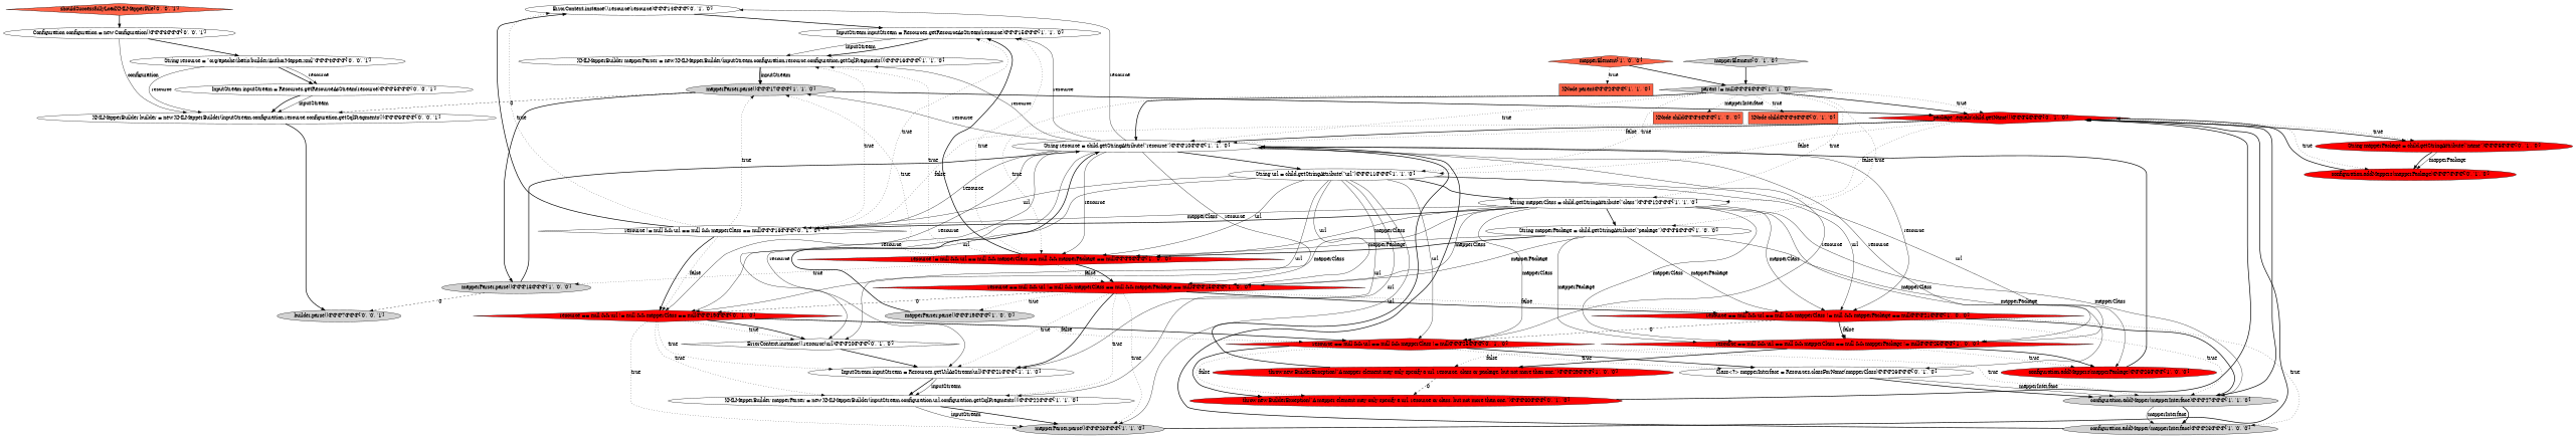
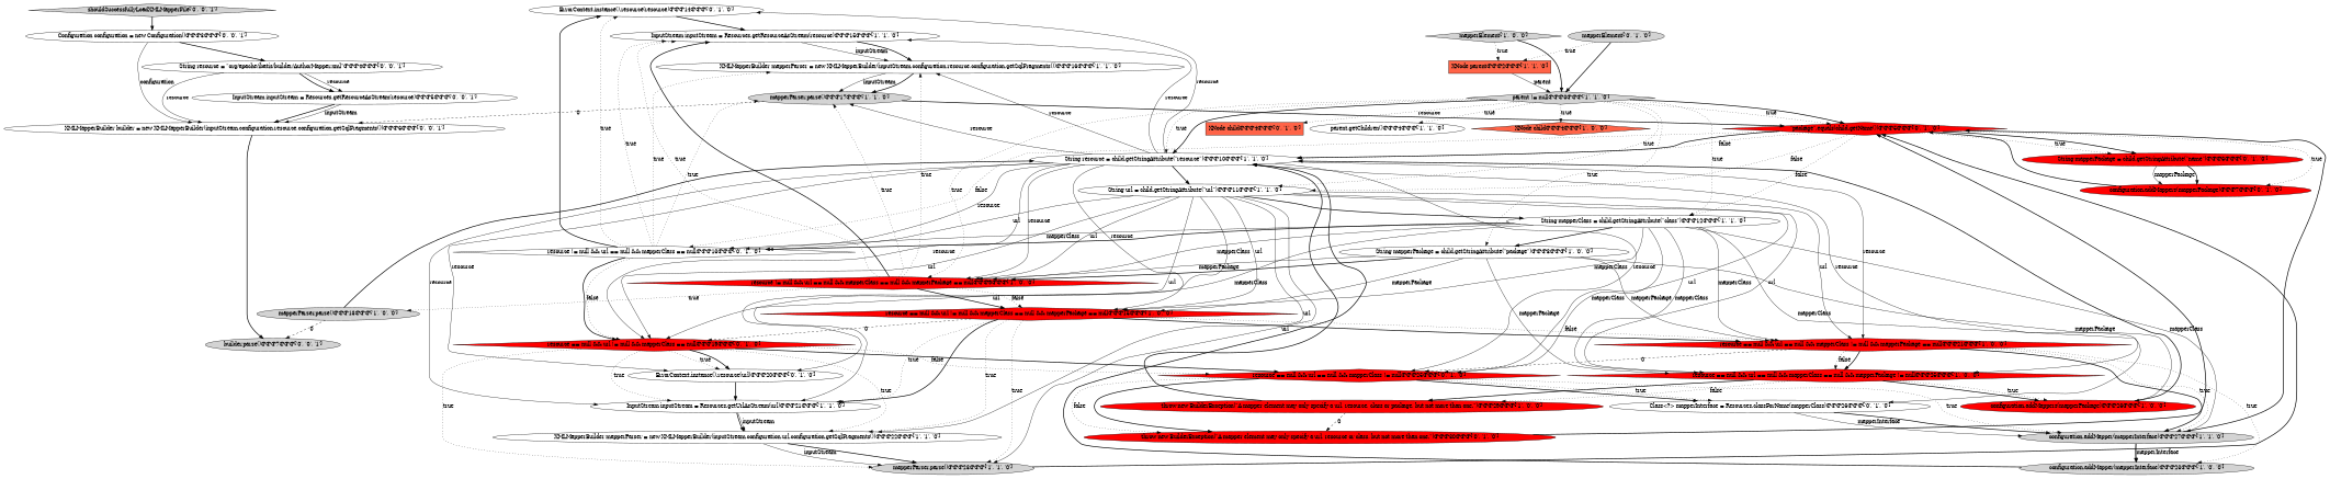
  digraph {
    node [fillcolor=white shape=ellipse style=filled]
    edge [style=bold]
    n1 [label="ErrorContext.instance().resource(resource)@@@14@@@['0', '1', '0']"]
    n2 [label="InputStream inputStream = Resources.getResourceAsStream(resource)@@@15@@@['1', '1', '0']"]
    n3 [label="XMLMapperBuilder mapperParser = new XMLMapperBuilder(inputStream,configuration,resource,configuration.getSqlFragments())@@@16@@@['1', '1', '0']"]
-   n5 [fillcolor=tomato label="XNode child@@@4@@@['1', '0', '0']" shape=box]
-   n6 [fillcolor=lightgray label="mapperElement['0', '1', '0']" shape=diamond]
+   n4 [label="parent.getChildren()@@@4@@@['1', '1', '0']"]
+   n5 [fillcolor=tomato label="XNode child@@@4@@@['1', '0', '0']" shape=diamond]
+   n6 [fillcolor=lightgray label="mapperElement['0', '1', '0']"]
    n7 [fillcolor=lightgray label="parent != null@@@3@@@['1', '1', '0']" shape=diamond]
    n8 [fillcolor=tomato label="XNode parent@@@2@@@['1', '1', '0']" shape=box]
    n9 [fillcolor=red label="\"package\".equals(child.getName())@@@5@@@['0', '1', '0']" shape=diamond]
    n10 [label="String resource = child.getStringAttribute(\"resource\")@@@10@@@['1', '1', '0']"]
    n11 [label="String url = child.getStringAttribute(\"url\")@@@11@@@['1', '1', '0']"]
    n12 [label="String mapperClass = child.getStringAttribute(\"class\")@@@12@@@['1', '1', '0']"]
    n13 [fillcolor=red label="resource != null && url == null && mapperClass == null && mapperPackage == null@@@9@@@['1', '0', '0']" shape=diamond]
    n14 [label="String mapperPackage = child.getStringAttribute(\"package\")@@@8@@@['1', '0', '0']"]
    n15 [fillcolor=tomato label="XNode child@@@4@@@['0', '1', '0']" shape=box]
    n16 [fillcolor=red label="throw new BuilderException(\"A mapper element may only specify a url, resource or class, but not more than one.\")@@@30@@@['0', '1', '0']"]
    n17 [fillcolor=red label="String mapperPackage = child.getStringAttribute(\"name\")@@@6@@@['0', '1', '0']"]
    n18 [fillcolor=red label="configuration.addMappers(mapperPackage)@@@7@@@['0', '1', '0']"]
    n19 [label="resource != null && url == null && mapperClass == null@@@13@@@['0', '1', '0']" shape=diamond]
    n20 [fillcolor=lightgray label="configuration.addMapper(mapperInterface)@@@27@@@['1', '1', '0']"]
    n21 [fillcolor=lightgray label="configuration.addMapper(mapperInterface)@@@23@@@['1', '0', '0']"]
    n22 [fillcolor=lightgray label="builder.parse()@@@7@@@['0', '0', '1']"]
    n23 [label="String resource = \"org/apache/ibatis/builder/AuthorMapper.xml\"@@@4@@@['0', '0', '1']"]
    n24 [label="InputStream inputStream = Resources.getResourceAsStream(resource)@@@5@@@['0', '0', '1']"]
    n25 [label="XMLMapperBuilder builder = new XMLMapperBuilder(inputStream,configuration,resource,configuration.getSqlFragments())@@@6@@@['0', '0', '1']"]
-   n26 [fillcolor=tomato label="mapperElement['1', '0', '0']" shape=diamond]
+   n26 [fillcolor=lightgray label="mapperElement['1', '0', '0']" shape=diamond]
    n27 [fillcolor=lightgray label="mapperParser.parse()@@@17@@@['1', '1', '0']"]
    n28 [fillcolor=lightgray label="mapperParser.parse()@@@13@@@['1', '0', '0']"]
    n29 [fillcolor=red label="resource == null && url == null && mapperClass != null@@@25@@@['0', '1', '0']" shape=diamond]
    n30 [fillcolor=red label="resource == null && url != null && mapperClass == null@@@19@@@['0', '1', '0']" shape=diamond]
-   n31 [label="ErrorContext.instance().resource(url)@@@20@@@['0', '1', '0']" shape=diamond]
+   n31 [label="ErrorContext.instance().resource(url)@@@20@@@['0', '1', '0']"]
    n32 [fillcolor=red label="resource == null && url == null && mapperClass != null && mapperPackage == null@@@21@@@['1', '0', '0']" shape=diamond]
    n33 [fillcolor=red label="resource == null && url != null && mapperClass == null && mapperPackage == null@@@15@@@['1', '0', '0']" shape=diamond]
    n34 [label="InputStream inputStream = Resources.getUrlAsStream(url)@@@21@@@['1', '1', '0']"]
    n35 [fillcolor=red label="resource == null && url == null && mapperClass == null && mapperPackage != null@@@25@@@['1', '0', '0']" shape=diamond]
    n36 [fillcolor=lightgray label="mapperParser.parse()@@@23@@@['1', '1', '0']"]
-   n37 [fillcolor=lightgray label="mapperParser.parse()@@@19@@@['1', '0', '0']"]
    n38 [label="XMLMapperBuilder mapperParser = new XMLMapperBuilder(inputStream,configuration,url,configuration.getSqlFragments())@@@22@@@['1', '1', '0']"]
    n39 [label="Class<?> mapperInterface = Resources.classForName(mapperClass)@@@26@@@['0', '1', '0']"]
    n40 [fillcolor=red label="throw new BuilderException(\"A mapper element may only specify a url, resource, class or package, but not more than one.\")@@@29@@@['1', '0', '0']"]
    n41 [fillcolor=red label="configuration.addMappers(mapperPackage)@@@26@@@['1', '0', '0']"]
    n42 [label="Configuration configuration = new Configuration()@@@3@@@['0', '0', '1']"]
-   n43 [fillcolor=tomato label="shouldSuccessfullyLoadXMLMapperFile['0', '0', '1']" shape=diamond]
+   n43 [fillcolor=lightgray label="shouldSuccessfullyLoadXMLMapperFile['0', '0', '1']" shape=diamond]
    n1 -> n2
    n2 -> n3 [label=inputStream style=solid]
    n2 -> n3
    n3 -> n27 [label=inputStream style=solid]
    n3 -> n27
    n6 -> n7
-   n7 -> n5 [label=mapperInterface style=dotted]
+   n6 -> n8 [label=true style=dotted]
+   n7 -> n4 [label=true style=dotted]
+   n7 -> n5 [label=true style=dotted]
    n7 -> n9 [label=true style=dotted]
    n7 -> n9
    n7 -> n10
    n7 -> n10 [label=true style=dotted]
    n7 -> n11 [label=true style=dotted]
    n7 -> n12 [label=true style=dotted]
    n7 -> n13 [label=true style=dotted]
    n7 -> n14 [label=true style=dotted]
-   n7 -> n15 [label=true style=dotted]
+   n7 -> n15 [label=resource style=dotted]
+   n8 -> n7 [label=parent style=solid]
    n9 -> n10
    n9 -> n10 [label=false style=dotted]
    n9 -> n11 [label=false style=dotted]
    n9 -> n12 [label=false style=dotted]
    n9 -> n17
    n9 -> n17 [label=true style=dotted]
    n9 -> n18 [label=true style=dotted]
    n9 -> n19 [label=false style=dotted]
    n10 -> n1 [label=resource style=solid]
    n10 -> n2 [label=resource style=solid]
    n10 -> n3 [label=resource style=solid]
    n10 -> n11
    n10 -> n13 [label=resource style=solid]
    n10 -> n19 [label=resource style=solid]
    n10 -> n27 [label=resource style=solid]
    n10 -> n29 [label=resource style=solid]
    n10 -> n30 [label=resource style=solid]
    n10 -> n31 [label=resource style=solid]
    n10 -> n32 [label=resource style=solid]
    n10 -> n33 [label=resource style=solid]
    n10 -> n34 [label=resource style=solid]
    n10 -> n35 [label=resource style=solid]
    n11 -> n12
    n11 -> n13 [label=url style=solid]
    n11 -> n19 [label=url style=solid]
    n11 -> n29 [label=url style=solid]
    n11 -> n30 [label=url style=solid]
    n11 -> n31 [label=url style=solid]
    n11 -> n32 [label=url style=solid]
    n11 -> n33 [label=url style=solid]
    n11 -> n34 [label=url style=solid]
    n11 -> n35 [label=url style=solid]
    n11 -> n36 [label=url style=solid]
    n11 -> n38 [label=url style=solid]
    n12 -> n13 [label=mapperClass style=solid]
    n12 -> n14
    n12 -> n19
    n12 -> n19 [label=mapperClass style=solid]
    n12 -> n20 [label=mapperClass style=solid]
    n12 -> n29 [label=mapperClass style=solid]
    n12 -> n30 [label=mapperClass style=solid]
    n12 -> n32 [label=mapperClass style=solid]
    n12 -> n33 [label=mapperClass style=solid]
    n12 -> n35 [label=mapperClass style=solid]
    n12 -> n39 [label=mapperClass style=solid]
    n13 -> n2 [label=true style=dotted]
    n13 -> n2
    n13 -> n3 [label=true style=dotted]
    n13 -> n27 [label=true style=dotted]
    n13 -> n28 [label=true style=dotted]
    n13 -> n33 [label=false style=dotted]
    n13 -> n33
    n14 -> n13 [label=mapperPackage style=solid]
    n14 -> n13
    n14 -> n32 [label=mapperPackage style=solid]
    n14 -> n33 [label=mapperPackage style=solid]
    n14 -> n35 [label=mapperPackage style=solid]
    n14 -> n41 [label=mapperPackage style=solid]
    n16 -> n9
    n17 -> n18 [label=mapperPackage style=solid]
    n17 -> n18
    n18 -> n9
    n19 -> n1 [label=true style=dotted]
    n19 -> n1
    n19 -> n2 [label=true style=dotted]
    n19 -> n3 [label=true style=dotted]
    n19 -> n27 [label=true style=dotted]
    n19 -> n30 [label=false style=dotted]
    n19 -> n30
    n20 -> n9
    n20 -> n21
    n20 -> n21 [label=mapperInterface style=solid]
    n21 -> n10
    n23 -> n24
    n23 -> n24 [label=resource style=solid]
    n23 -> n25 [label=resource style=solid]
    n24 -> n25
    n24 -> n25 [label=inputStream style=solid]
    n25 -> n22
    n26 -> n7
    n26 -> n8 [label=true style=dotted]
    n27 -> n9
    n27 -> n25 [label=0 style=dashed]
-   n27 -> n28
    n28 -> n10
    n28 -> n22 [label=0 style=dashed]
    n29 -> n16 [label=false style=dotted]
    n29 -> n16
    n29 -> n20 [label=true style=dotted]
    n29 -> n39
    n29 -> n39 [label=true style=dotted]
    n30 -> n29 [label=false style=dotted]
    n30 -> n29
    n30 -> n31 [label=true style=dotted]
    n30 -> n31
    n30 -> n34 [label=true style=dotted]
    n30 -> n36 [label=true style=dotted]
    n30 -> n38 [label=true style=dotted]
    n31 -> n34
    n32 -> n20
    n32 -> n20 [label=true style=dotted]
    n32 -> n21 [label=true style=dotted]
    n32 -> n29 [label=0 style=dashed]
    n32 -> n35
    n32 -> n35 [label=false style=dotted]
    n33 -> n30 [label=0 style=dashed]
    n33 -> n32 [label=false style=dotted]
    n33 -> n32
    n33 -> n34
    n33 -> n34 [label=true style=dotted]
    n33 -> n36 [label=true style=dotted]
-   n33 -> n37 [label=true style=dotted]
    n33 -> n38 [label=true style=dotted]
    n34 -> n38
    n34 -> n38 [label=inputStream style=solid]
    n35 -> n40 [label=false style=dotted]
    n35 -> n40
    n35 -> n41
    n35 -> n41 [label=true style=dotted]
    n36 -> n9
-   n37 -> n10
    n38 -> n36
    n38 -> n36 [label=inputStream style=solid]
    n39 -> n20 [label=mapperInterface style=solid]
    n39 -> n20
    n40 -> n10
    n40 -> n16 [label=0 style=dashed]
    n41 -> n10
    n42 -> n23
    n42 -> n25 [label=configuration style=solid]
    n43 -> n42
  }
